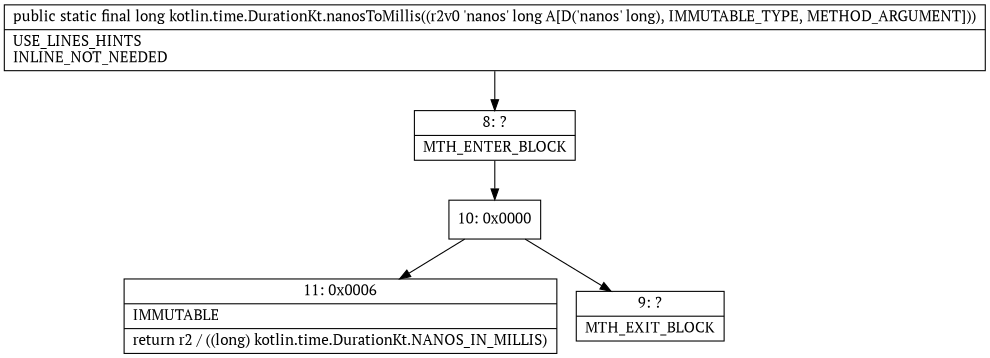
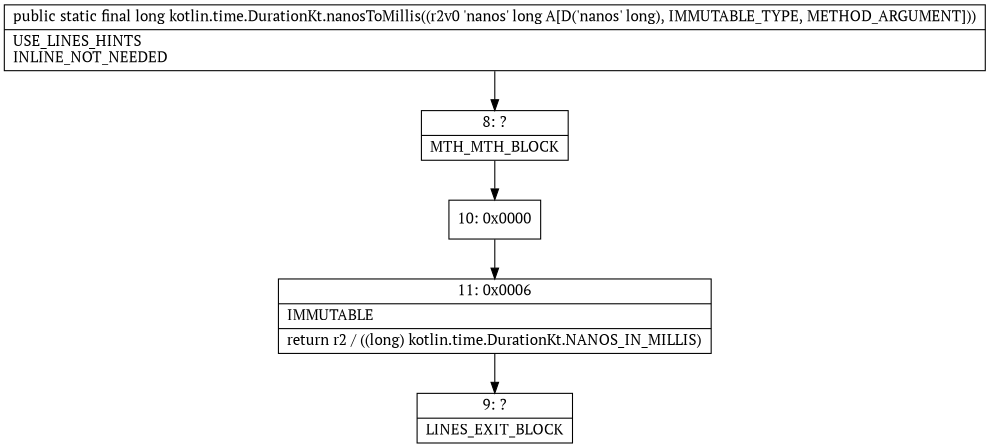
  digraph {
    fontname="PT Serif"
    node [fontname="PT Serif" shape=record]
    edge [fontname="PT Serif"]
-   n1 [label="{8\:\ ?|MTH_ENTER_BLOCK\l}"]
+   n1 [label="{8\:\ ?|MTH_MTH_BLOCK\l}"]
    n2 [label="{10\:\ 0x0000}"]
    n3 [label="{11\:\ 0x0006|IMMUTABLE\l|return r2 \/ ((long) kotlin.time.DurationKt.NANOS_IN_MILLIS)\l}"]
-   n4 [label="{9\:\ ?|MTH_EXIT_BLOCK\l}"]
+   n4 [label="{9\:\ ?|LINES_EXIT_BLOCK\l}"]
    n5 [label="{public static final long kotlin.time.DurationKt.nanosToMillis((r2v0 'nanos' long A[D('nanos' long), IMMUTABLE_TYPE, METHOD_ARGUMENT]))  | USE_LINES_HINTS\lINLINE_NOT_NEEDED\l}"]
    n1 -> n2
    n2 -> n3
-   n2 -> n4
+   n3 -> n4
    n5 -> n1
  }
